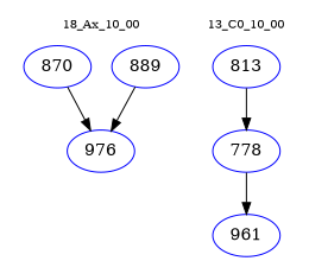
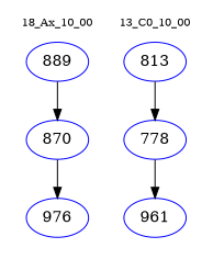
  digraph {
    node [color=blue]
    edge [color=black]
    n1 [label=889]
    n2 [label=870]
    n3 [label=976]
    n4 [label=813]
    n5 [label=778]
    n6 [label=961]
    subgraph cluster_1 {
      color=white
      fontsize=10
      label="18_Ax_10_00"
      n1
      n2
      n3
    }
    subgraph cluster_2 {
      color=white
      fontsize=10
      label="13_C0_10_00"
      n4
      n5
      n6
    }
-   n1 -> n3
+   n1 -> n2
    n2 -> n3
    n4 -> n5
    n5 -> n6
  }
